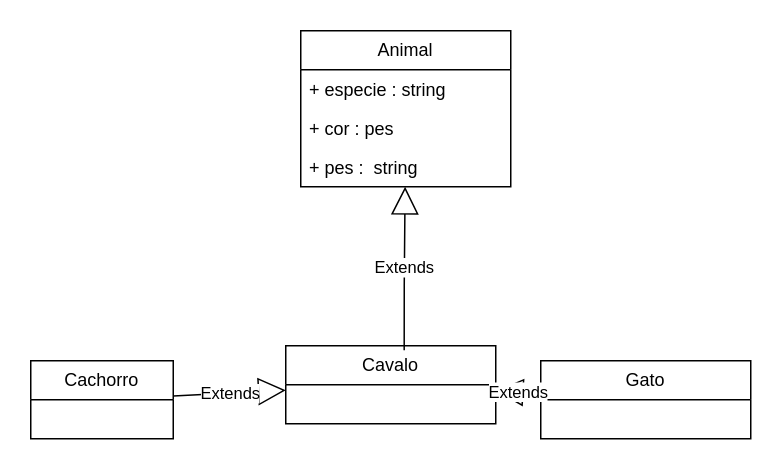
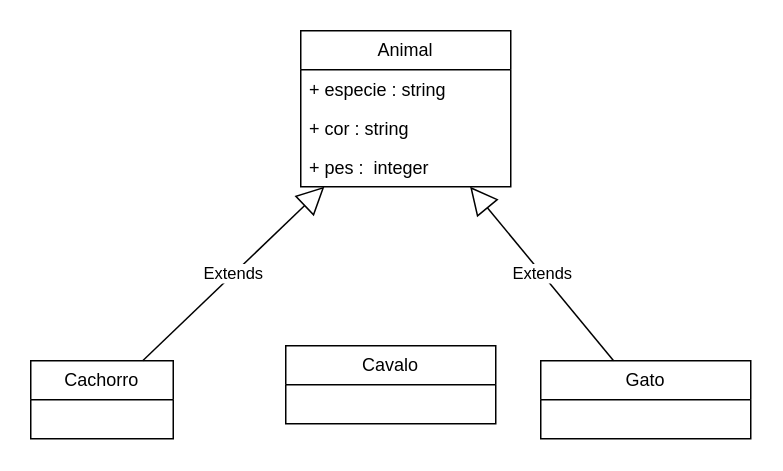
  <mxCell id="0" />
  <mxCell id="1" parent="0" />
  <mxCell id="2" value="Animal" style="swimlane;fontStyle=0;childLayout=stackLayout;horizontal=1;startSize=26;fillColor=none;horizontalStack=0;resizeParent=1;resizeParentMax=0;resizeLast=0;collapsible=1;marginBottom=0;whiteSpace=wrap;html=1;" vertex="1" parent="1"><mxGeometry x="200" y="20" width="140" height="104" as="geometry" /></mxCell>
  <mxCell id="3" value="+ especie : string" style="text;strokeColor=none;fillColor=none;align=left;verticalAlign=top;spacingLeft=4;spacingRight=4;overflow=hidden;rotatable=0;points=[[0,0.5],[1,0.5]];portConstraint=eastwest;whiteSpace=wrap;html=1;" vertex="1" parent="2"><mxGeometry y="26" width="140" height="26" as="geometry" /></mxCell>
- <mxCell id="4" value="+ cor : pes" style="text;strokeColor=none;fillColor=none;align=left;verticalAlign=top;spacingLeft=4;spacingRight=4;overflow=hidden;rotatable=0;points=[[0,0.5],[1,0.5]];portConstraint=eastwest;whiteSpace=wrap;html=1;" vertex="1" parent="2"><mxGeometry y="52" width="140" height="26" as="geometry" /></mxCell>
- <mxCell id="5" value="+ pes :&amp;nbsp; string" style="text;strokeColor=none;fillColor=none;align=left;verticalAlign=top;spacingLeft=4;spacingRight=4;overflow=hidden;rotatable=0;points=[[0,0.5],[1,0.5]];portConstraint=eastwest;whiteSpace=wrap;html=1;" vertex="1" parent="2"><mxGeometry y="78" width="140" height="26" as="geometry" /></mxCell>
+ <mxCell id="4" value="+ cor : string" style="text;strokeColor=none;fillColor=none;align=left;verticalAlign=top;spacingLeft=4;spacingRight=4;overflow=hidden;rotatable=0;points=[[0,0.5],[1,0.5]];portConstraint=eastwest;whiteSpace=wrap;html=1;" vertex="1" parent="2"><mxGeometry y="52" width="140" height="26" as="geometry" /></mxCell>
+ <mxCell id="5" value="+ pes :&amp;nbsp; integer" style="text;strokeColor=none;fillColor=none;align=left;verticalAlign=top;spacingLeft=4;spacingRight=4;overflow=hidden;rotatable=0;points=[[0,0.5],[1,0.5]];portConstraint=eastwest;whiteSpace=wrap;html=1;" vertex="1" parent="2"><mxGeometry y="78" width="140" height="26" as="geometry" /></mxCell>
  <mxCell id="6" value="Cachorro" style="swimlane;fontStyle=0;childLayout=stackLayout;horizontal=1;startSize=26;fillColor=none;horizontalStack=0;resizeParent=1;resizeParentMax=0;resizeLast=0;collapsible=1;marginBottom=0;whiteSpace=wrap;html=1;" vertex="1" parent="1"><mxGeometry x="20" y="240" width="95" height="52" as="geometry" /></mxCell>
  <mxCell id="7" value="Cavalo" style="swimlane;fontStyle=0;childLayout=stackLayout;horizontal=1;startSize=26;fillColor=none;horizontalStack=0;resizeParent=1;resizeParentMax=0;resizeLast=0;collapsible=1;marginBottom=0;whiteSpace=wrap;html=1;" vertex="1" parent="1"><mxGeometry x="190" y="230" width="140" height="52" as="geometry" /></mxCell>
  <mxCell id="8" value="Gato" style="swimlane;fontStyle=0;childLayout=stackLayout;horizontal=1;startSize=26;fillColor=none;horizontalStack=0;resizeParent=1;resizeParentMax=0;resizeLast=0;collapsible=1;marginBottom=0;whiteSpace=wrap;html=1;" vertex="1" parent="1"><mxGeometry x="360" y="240" width="140" height="52" as="geometry" /></mxCell>
- <mxCell id="9" value="Extends" style="endArrow=block;endSize=16;endFill=0;html=1;rounded=0;exitX=0.564;exitY=0.058;exitDx=0;exitDy=0;exitPerimeter=0;" edge="1" parent="1" source="7" target="2"><mxGeometry x="0.008" width="160" relative="1" as="geometry"><mxPoint x="190" y="130" as="sourcePoint" /><mxPoint x="350" y="130" as="targetPoint" /><Array as="points"><mxPoint x="269" y="190" /></Array><mxPoint as="offset" /></mxGeometry></mxCell>
- <mxCell id="10" value="Extends" style="endArrow=block;endSize=16;endFill=0;html=1;rounded=0;" edge="1" parent="1" source="8" target="7"><mxGeometry width="160" relative="1" as="geometry"><mxPoint x="320" y="190" as="sourcePoint" /><mxPoint x="480" y="190" as="targetPoint" /></mxGeometry></mxCell>
- <mxCell id="11" value="Extends" style="endArrow=block;endSize=16;endFill=0;html=1;rounded=0;" edge="1" parent="1" source="6" target="7"><mxGeometry width="160" relative="1" as="geometry"><mxPoint x="60" y="200" as="sourcePoint" /><mxPoint x="220" y="200" as="targetPoint" /></mxGeometry></mxCell>
+ <mxCell id="10" value="Extends" style="endArrow=block;endSize=16;endFill=0;html=1;rounded=0;" edge="1" parent="1" source="8" target="2"><mxGeometry width="160" relative="1" as="geometry"><mxPoint x="320" y="190" as="sourcePoint" /><mxPoint x="480" y="190" as="targetPoint" /></mxGeometry></mxCell>
+ <mxCell id="11" value="Extends" style="endArrow=block;endSize=16;endFill=0;html=1;rounded=0;" edge="1" parent="1" source="6" target="2"><mxGeometry width="160" relative="1" as="geometry"><mxPoint x="60" y="200" as="sourcePoint" /><mxPoint x="220" y="200" as="targetPoint" /></mxGeometry></mxCell>
